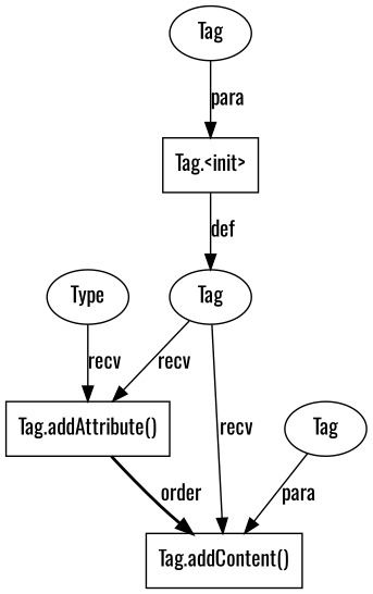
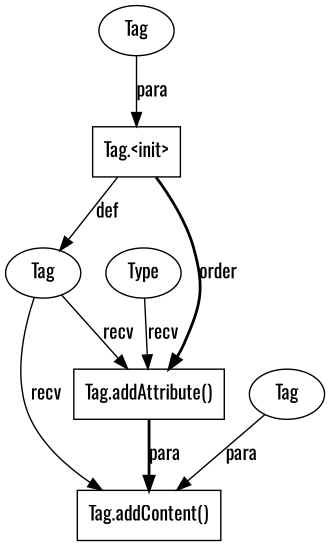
  digraph {
    fontname=Oswald
    node [fontname=Oswald shape=ellipse]
    edge [fontname=Oswald style=solid]
    n1 [label="Tag.addContent()" shape=box]
    n2 [label=Tag]
    n3 [label="Tag.addAttribute()" shape=box]
    n4 [label=Type]
    n5 [label=Tag]
    n6 [label="Tag.<init>" shape=box]
    n7 [label=Tag]
    n2 -> n1 [label=recv]
    n2 -> n3 [label=recv]
-   n3 -> n1 [label=order style=bold]
+   n3 -> n1 [label=para style=bold]
    n4 -> n3 [label=recv]
    n5 -> n1 [label=para]
    n6 -> n2 [label=def]
+   n6 -> n3 [label=order style=bold]
    n7 -> n6 [label=para]
  }
